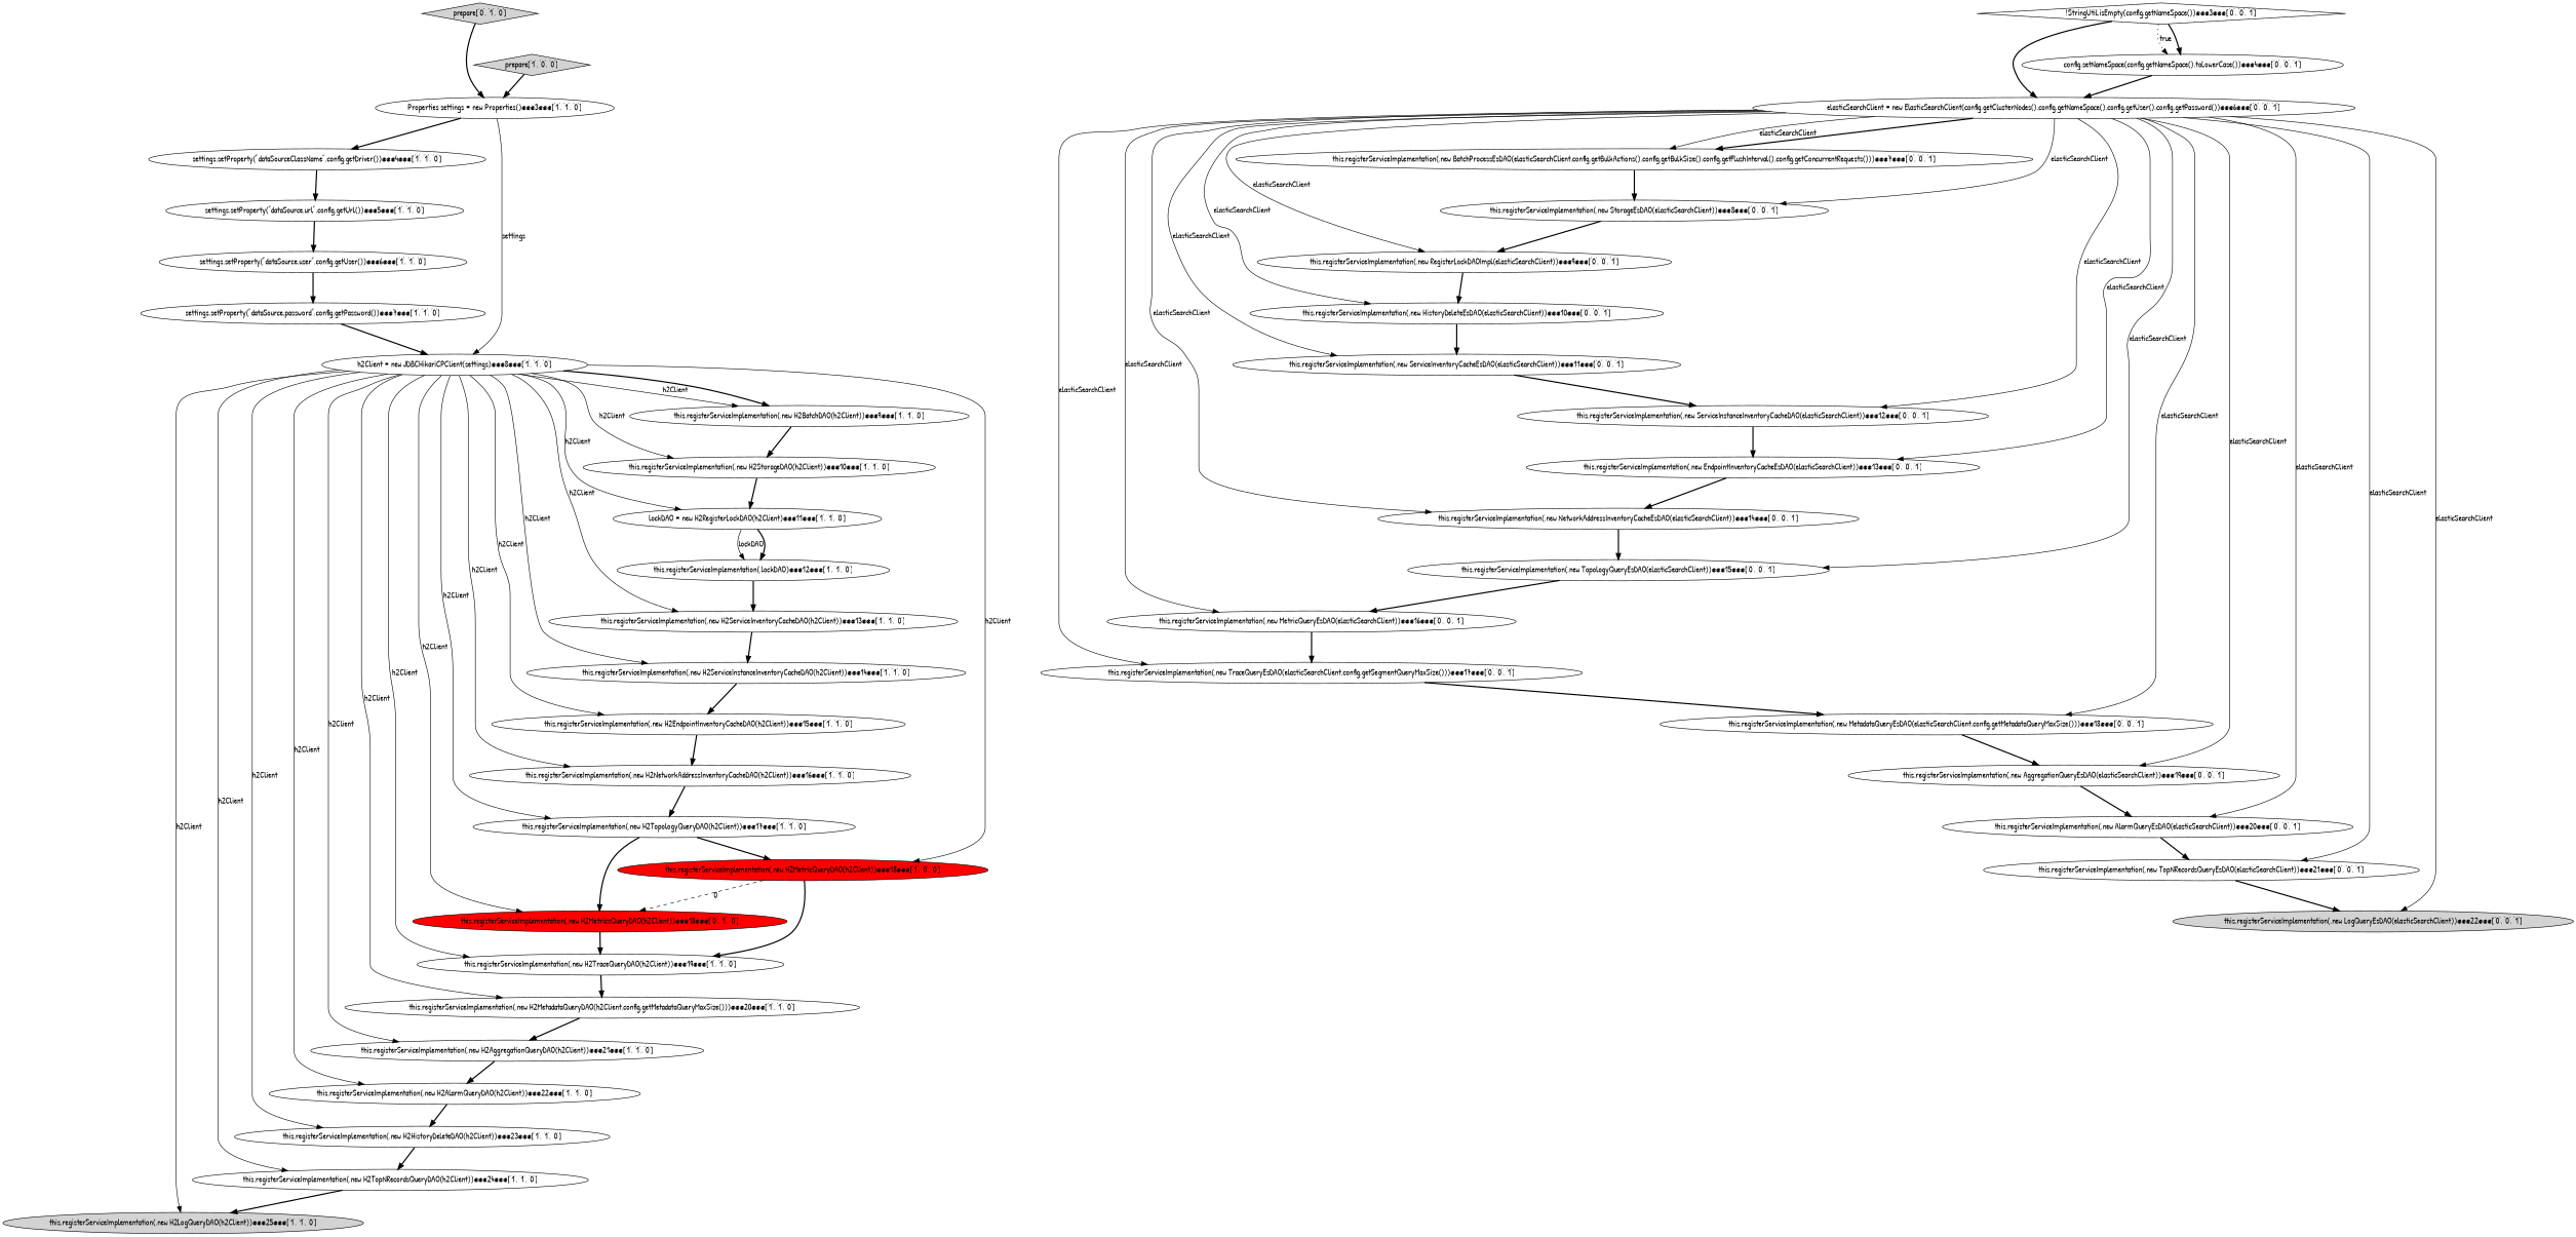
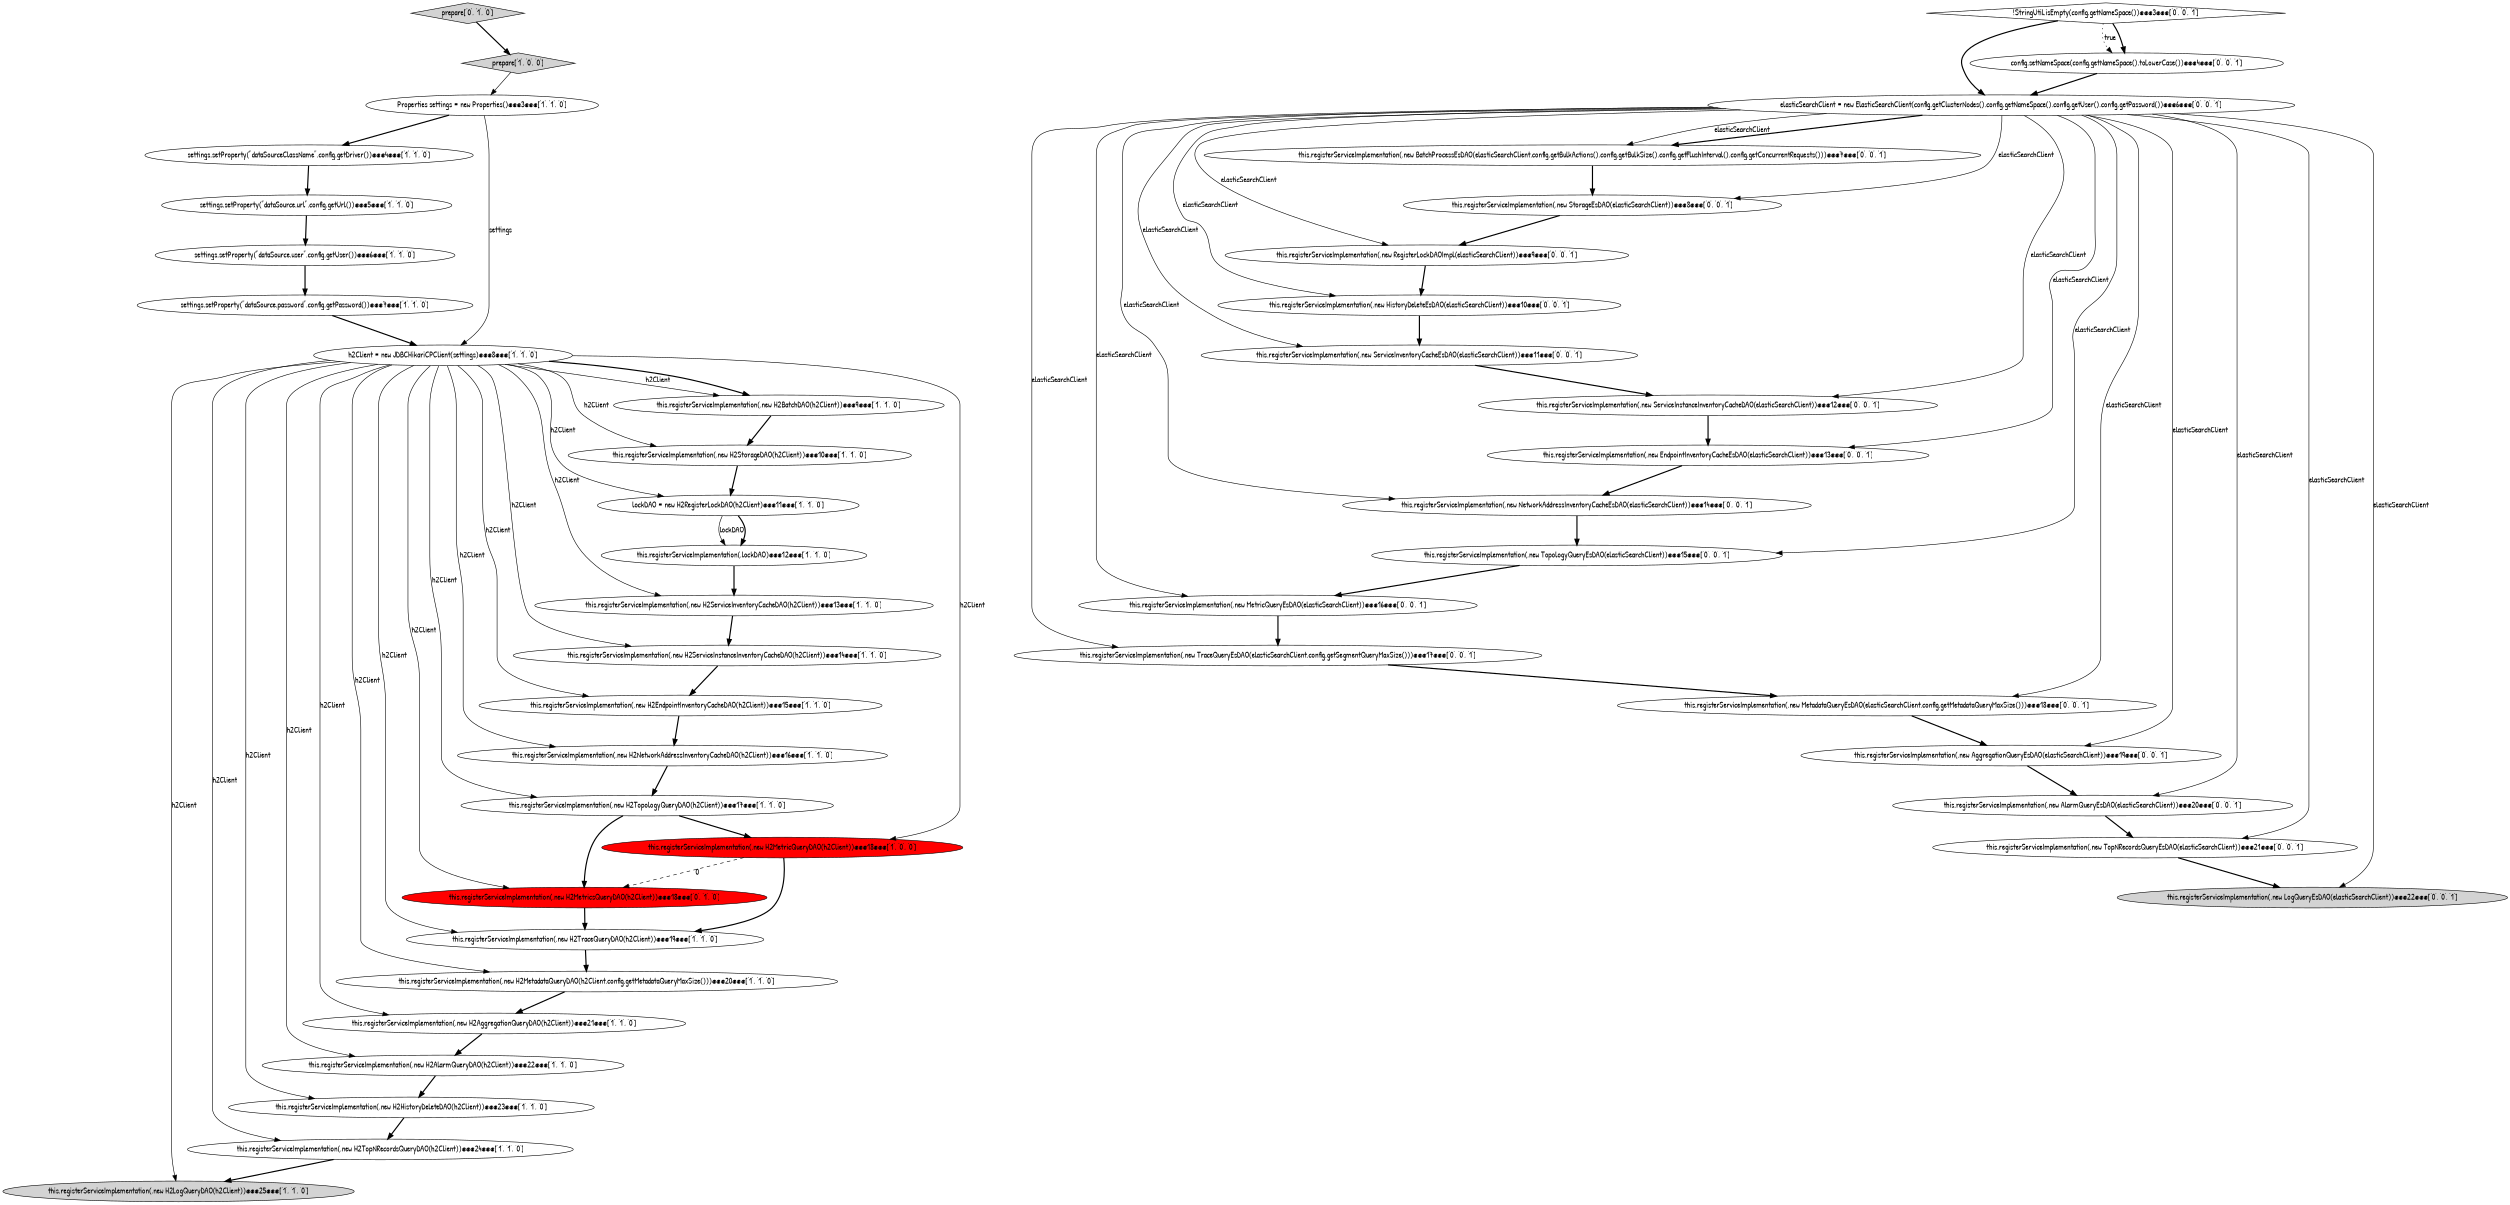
  digraph {
    fontname="Patrick Hand"
    node [fillcolor=white fontname="Patrick Hand" shape=ellipse style=filled]
    edge [fontname="Patrick Hand" style=bold]
    n1 [label="settings.setProperty(\"dataSource.password\",config.getPassword())@@@7@@@['1', '1', '0']"]
    n2 [label="h2Client = new JDBCHikariCPClient(settings)@@@8@@@['1', '1', '0']"]
    n3 [label="this.registerServiceImplementation(,new H2TraceQueryDAO(h2Client))@@@19@@@['1', '1', '0']"]
    n4 [label="this.registerServiceImplementation(,new H2MetadataQueryDAO(h2Client,config.getMetadataQueryMaxSize()))@@@20@@@['1', '1', '0']"]
    n5 [label="this.registerServiceImplementation(,new H2ServiceInstanceInventoryCacheDAO(h2Client))@@@14@@@['1', '1', '0']"]
    n6 [label="this.registerServiceImplementation(,new H2EndpointInventoryCacheDAO(h2Client))@@@15@@@['1', '1', '0']"]
    n7 [fillcolor=red label="this.registerServiceImplementation(,new H2MetricsQueryDAO(h2Client))@@@18@@@['0', '1', '0']"]
    n8 [label="lockDAO = new H2RegisterLockDAO(h2Client)@@@11@@@['1', '1', '0']"]
    n9 [label="this.registerServiceImplementation(,new H2AggregationQueryDAO(h2Client))@@@21@@@['1', '1', '0']"]
    n10 [label="this.registerServiceImplementation(,new H2AlarmQueryDAO(h2Client))@@@22@@@['1', '1', '0']"]
    n11 [label="this.registerServiceImplementation(,new H2HistoryDeleteDAO(h2Client))@@@23@@@['1', '1', '0']"]
    n12 [label="this.registerServiceImplementation(,new H2TopologyQueryDAO(h2Client))@@@17@@@['1', '1', '0']"]
    n13 [fillcolor=red label="this.registerServiceImplementation(,new H2MetricQueryDAO(h2Client))@@@18@@@['1', '0', '0']"]
    n14 [label="this.registerServiceImplementation(,new H2TopNRecordsQueryDAO(h2Client))@@@24@@@['1', '1', '0']"]
    n15 [fillcolor=lightgray label="this.registerServiceImplementation(,new H2LogQueryDAO(h2Client))@@@25@@@['1', '1', '0']"]
    n16 [label="this.registerServiceImplementation(,new H2ServiceInventoryCacheDAO(h2Client))@@@13@@@['1', '1', '0']"]
    n17 [label="this.registerServiceImplementation(,new H2NetworkAddressInventoryCacheDAO(h2Client))@@@16@@@['1', '1', '0']"]
    n18 [label="this.registerServiceImplementation(,new H2BatchDAO(h2Client))@@@9@@@['1', '1', '0']"]
    n19 [label="this.registerServiceImplementation(,new H2StorageDAO(h2Client))@@@10@@@['1', '1', '0']"]
    n20 [label="this.registerServiceImplementation(,new TraceQueryEsDAO(elasticSearchClient,config.getSegmentQueryMaxSize()))@@@17@@@['0', '0', '1']"]
    n21 [label="this.registerServiceImplementation(,new MetadataQueryEsDAO(elasticSearchClient,config.getMetadataQueryMaxSize()))@@@18@@@['0', '0', '1']"]
    n22 [label="this.registerServiceImplementation(,new AggregationQueryEsDAO(elasticSearchClient))@@@19@@@['0', '0', '1']"]
    n23 [label="!StringUtil.isEmpty(config.getNameSpace())@@@3@@@['0', '0', '1']" shape=diamond]
    n24 [label="elasticSearchClient = new ElasticSearchClient(config.getClusterNodes(),config.getNameSpace(),config.getUser(),config.getPassword())@@@6@@@['0', '0', '1']"]
    n25 [label="config.setNameSpace(config.getNameSpace().toLowerCase())@@@4@@@['0', '0', '1']"]
    n26 [label="this.registerServiceImplementation(,new TopNRecordsQueryEsDAO(elasticSearchClient))@@@21@@@['0', '0', '1']"]
    n27 [fillcolor=lightgray label="this.registerServiceImplementation(,new LogQueryEsDAO(elasticSearchClient))@@@22@@@['0', '0', '1']"]
    n28 [label="this.registerServiceImplementation(,new ServiceInventoryCacheEsDAO(elasticSearchClient))@@@11@@@['0', '0', '1']"]
    n29 [label="this.registerServiceImplementation(,new ServiceInstanceInventoryCacheDAO(elasticSearchClient))@@@12@@@['0', '0', '1']"]
    n30 [label="this.registerServiceImplementation(,new AlarmQueryEsDAO(elasticSearchClient))@@@20@@@['0', '0', '1']"]
    n31 [label="this.registerServiceImplementation(,new EndpointInventoryCacheEsDAO(elasticSearchClient))@@@13@@@['0', '0', '1']"]
    n32 [label="this.registerServiceImplementation(,new RegisterLockDAOImpl(elasticSearchClient))@@@9@@@['0', '0', '1']"]
    n33 [label="this.registerServiceImplementation(,new NetworkAddressInventoryCacheEsDAO(elasticSearchClient))@@@14@@@['0', '0', '1']"]
    n34 [label="this.registerServiceImplementation(,new StorageEsDAO(elasticSearchClient))@@@8@@@['0', '0', '1']"]
    n35 [label="this.registerServiceImplementation(,new MetricQueryEsDAO(elasticSearchClient))@@@16@@@['0', '0', '1']"]
    n36 [label="this.registerServiceImplementation(,new BatchProcessEsDAO(elasticSearchClient,config.getBulkActions(),config.getBulkSize(),config.getFlushInterval(),config.getConcurrentRequests()))@@@7@@@['0', '0', '1']"]
    n37 [label="this.registerServiceImplementation(,new HistoryDeleteEsDAO(elasticSearchClient))@@@10@@@['0', '0', '1']"]
    n38 [label="this.registerServiceImplementation(,new TopologyQueryEsDAO(elasticSearchClient))@@@15@@@['0', '0', '1']"]
    n39 [label="this.registerServiceImplementation(,lockDAO)@@@12@@@['1', '1', '0']"]
    n40 [label="settings.setProperty(\"dataSourceClassName\",config.getDriver())@@@4@@@['1', '1', '0']"]
    n41 [label="settings.setProperty(\"dataSource.url\",config.getUrl())@@@5@@@['1', '1', '0']"]
    n42 [label="settings.setProperty(\"dataSource.user\",config.getUser())@@@6@@@['1', '1', '0']"]
    n43 [fillcolor=lightgray label="prepare['0', '1', '0']" shape=diamond]
    n44 [label="Properties settings = new Properties()@@@3@@@['1', '1', '0']"]
    n45 [fillcolor=lightgray label="prepare['1', '0', '0']" shape=diamond]
    n1 -> n2
    n2 -> n3 [label=h2Client style=solid]
    n2 -> n4 [label=h2Client style=solid]
    n2 -> n5 [label=h2Client style=solid]
    n2 -> n6 [label=h2Client style=solid]
    n2 -> n7 [label=h2Client style=solid]
    n2 -> n8 [label=h2Client style=solid]
    n2 -> n9 [label=h2Client style=solid]
    n2 -> n10 [label=h2Client style=solid]
    n2 -> n11 [label=h2Client style=solid]
    n2 -> n12 [label=h2Client style=solid]
    n2 -> n13 [label=h2Client style=solid]
    n2 -> n14 [label=h2Client style=solid]
    n2 -> n15 [label=h2Client style=solid]
    n2 -> n16 [label=h2Client style=solid]
    n2 -> n17 [label=h2Client style=solid]
    n2 -> n18 [label=h2Client style=solid]
    n2 -> n18
    n2 -> n19 [label=h2Client style=solid]
    n3 -> n4
    n4 -> n9
    n5 -> n6
    n6 -> n17
    n7 -> n3
    n8 -> n39 [label=lockDAO style=solid]
    n8 -> n39
    n9 -> n10
    n10 -> n11
    n11 -> n14
    n12 -> n7
    n12 -> n13
    n13 -> n3
    n13 -> n7 [label=0 style=dashed]
    n14 -> n15
    n16 -> n5
    n17 -> n12
    n18 -> n19
    n19 -> n8
    n20 -> n21
    n21 -> n22
    n22 -> n30
    n23 -> n24
    n23 -> n25
    n23 -> n25 [label=true style=dotted]
    n24 -> n20 [label=elasticSearchClient style=solid]
    n24 -> n21 [label=elasticSearchClient style=solid]
    n24 -> n22 [label=elasticSearchClient style=solid]
    n24 -> n26 [label=elasticSearchClient style=solid]
    n24 -> n27 [label=elasticSearchClient style=solid]
    n24 -> n28 [label=elasticSearchClient style=solid]
    n24 -> n29 [label=elasticSearchClient style=solid]
    n24 -> n30 [label=elasticSearchClient style=solid]
    n24 -> n31 [label=elasticSearchClient style=solid]
    n24 -> n32 [label=elasticSearchClient style=solid]
    n24 -> n33 [label=elasticSearchClient style=solid]
    n24 -> n34 [label=elasticSearchClient style=solid]
    n24 -> n35 [label=elasticSearchClient style=solid]
    n24 -> n36
    n24 -> n36 [label=elasticSearchClient style=solid]
    n24 -> n37 [label=elasticSearchClient style=solid]
    n24 -> n38 [label=elasticSearchClient style=solid]
    n25 -> n24
    n26 -> n27
    n28 -> n29
    n29 -> n31
    n30 -> n26
    n31 -> n33
    n32 -> n37
    n33 -> n38
    n34 -> n32
    n35 -> n20
    n36 -> n34
    n37 -> n28
    n38 -> n35
    n39 -> n16
    n40 -> n41
    n41 -> n42
    n42 -> n1
-   n43 -> n44
+   n43 -> n45
    n44 -> n2 [label=settings style=solid]
    n44 -> n40
-   n45 -> n44
+   n45 -> n44 [style=solid]
  }
